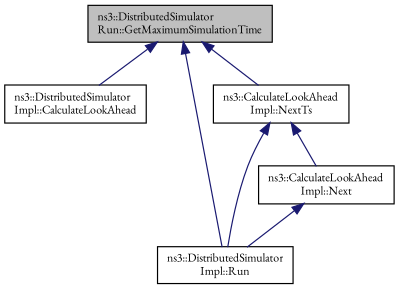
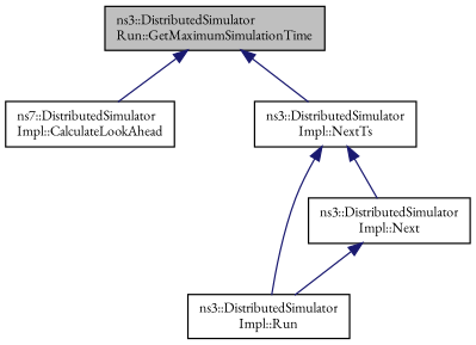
  digraph {
    fontname="EB Garamond"
    rankdir=TB
    node [color=black fillcolor=white fontname="EB Garamond" fontsize=10 shape=record style=filled]
    edge [color=midnightblue dir=back fontname="EB Garamond" fontsize=10 labelfontname=Helvetica labelfontsize=10 style=solid]
    n1 [fillcolor=grey75 fontcolor=black height=0.2 label="ns3::DistributedSimulator\lRun::GetMaximumSimulationTime" width=0.4]
-   n2 [height=0.2 label="ns3::DistributedSimulator\lImpl::CalculateLookAhead" width=0.4]
+   n2 [height=0.2 label="ns7::DistributedSimulator\lImpl::CalculateLookAhead" width=0.4]
    n3 [height=0.2 label="ns3::DistributedSimulator\lImpl::Run" width=0.4]
-   n4 [height=0.2 label="ns3::CalculateLookAhead\lImpl::NextTs" width=0.4]
-   n5 [height=0.2 label="ns3::CalculateLookAhead\lImpl::Next" width=0.4]
+   n4 [height=0.2 label="ns3::DistributedSimulator\lImpl::NextTs" width=0.4]
+   n5 [height=0.2 label="ns3::DistributedSimulator\lImpl::Next" width=0.4]
    n1 -> n2
-   n1 -> n3
    n1 -> n4
    n4 -> n3
    n4 -> n5
    n5 -> n3
  }
